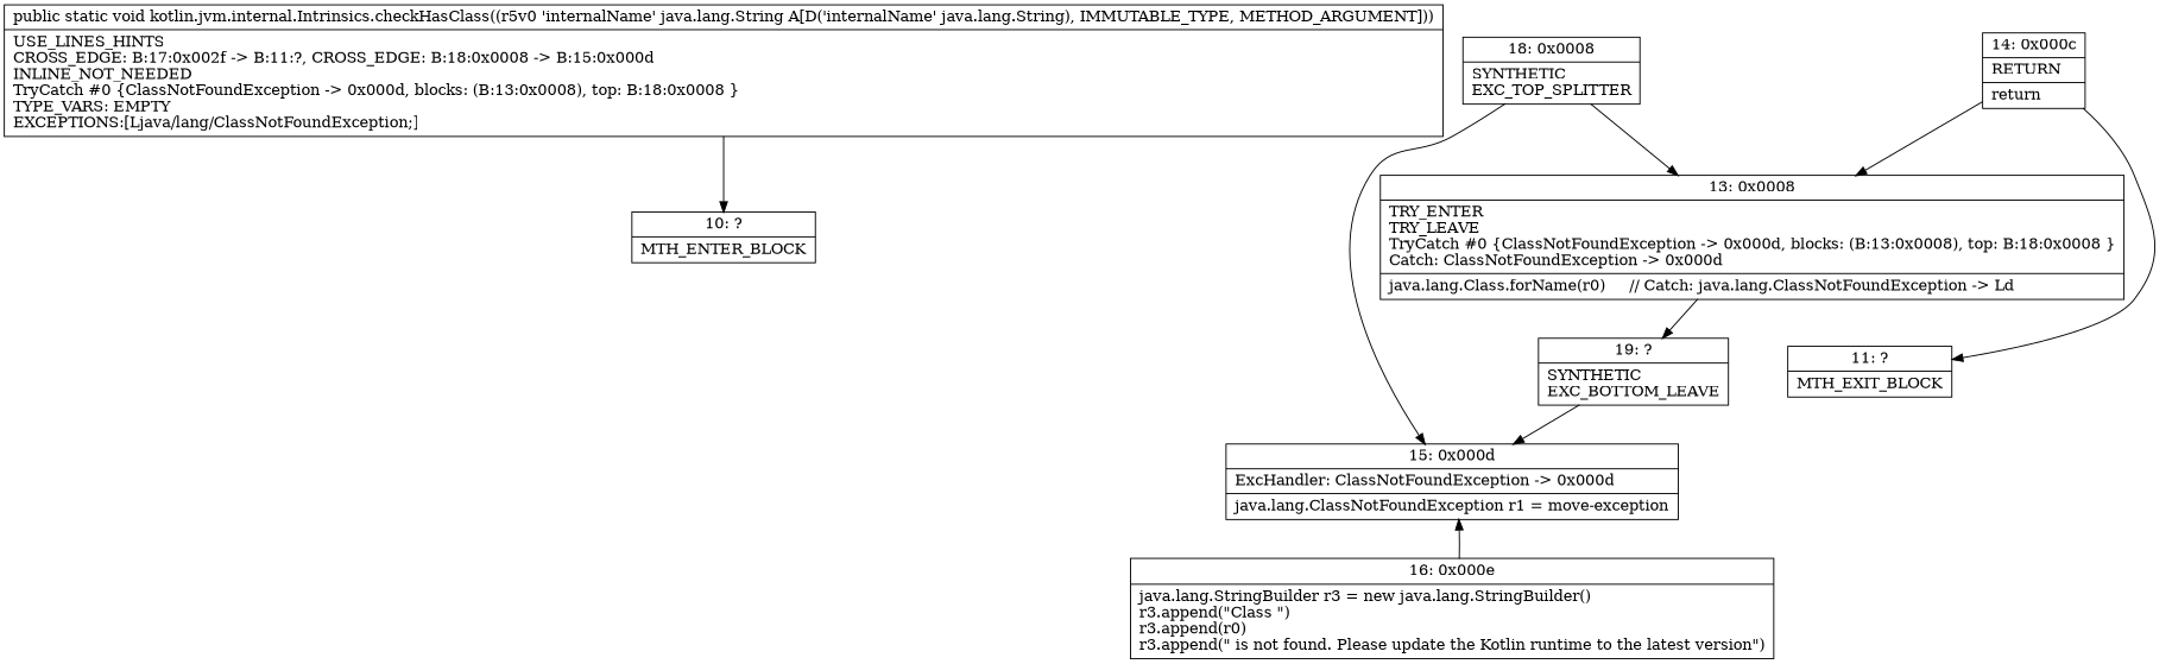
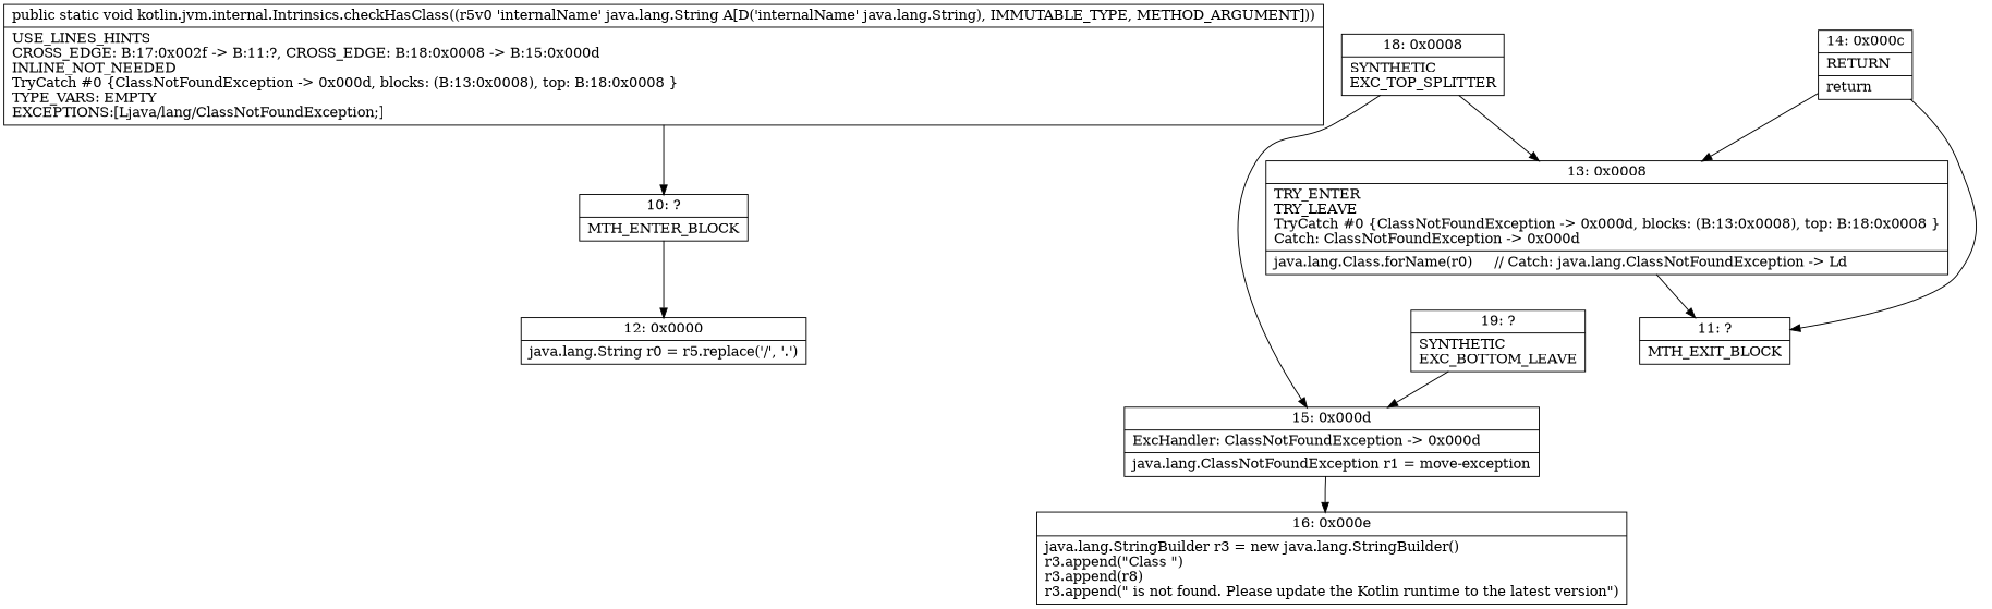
  digraph {
    node [shape=record]
    n1 [label="{10\:\ ?|MTH_ENTER_BLOCK\l}"]
+   n2 [label="{12\:\ 0x0000|java.lang.String r0 = r5.replace('\/', '.')\l}"]
    n3 [label="{18\:\ 0x0008|SYNTHETIC\lEXC_TOP_SPLITTER\l}"]
    n4 [label="{13\:\ 0x0008|TRY_ENTER\lTRY_LEAVE\lTryCatch #0 \{ClassNotFoundException \-\> 0x000d, blocks: (B:13:0x0008), top: B:18:0x0008 \}\lCatch: ClassNotFoundException \-\> 0x000d\l|java.lang.Class.forName(r0)     \/\/ Catch: java.lang.ClassNotFoundException \-\> Ld\l}"]
    n5 [label="{15\:\ 0x000d|ExcHandler: ClassNotFoundException \-\> 0x000d\l|java.lang.ClassNotFoundException r1 = move\-exception\l}"]
    n6 [label="{19\:\ ?|SYNTHETIC\lEXC_BOTTOM_LEAVE\l}"]
-   n7 [label="{16\:\ 0x000e|java.lang.StringBuilder r3 = new java.lang.StringBuilder()\lr3.append(\"Class \")\lr3.append(r0)\lr3.append(\" is not found. Please update the Kotlin runtime to the latest version\")\l}"]
+   n7 [label="{16\:\ 0x000e|java.lang.StringBuilder r3 = new java.lang.StringBuilder()\lr3.append(\"Class \")\lr3.append(r8)\lr3.append(\" is not found. Please update the Kotlin runtime to the latest version\")\l}"]
    n8 [label="{14\:\ 0x000c|RETURN\l|return\l}"]
    n9 [label="{11\:\ ?|MTH_EXIT_BLOCK\l}"]
    n10 [label="{public static void kotlin.jvm.internal.Intrinsics.checkHasClass((r5v0 'internalName' java.lang.String A[D('internalName' java.lang.String), IMMUTABLE_TYPE, METHOD_ARGUMENT]))  | USE_LINES_HINTS\lCROSS_EDGE: B:17:0x002f \-\> B:11:?, CROSS_EDGE: B:18:0x0008 \-\> B:15:0x000d\lINLINE_NOT_NEEDED\lTryCatch #0 \{ClassNotFoundException \-\> 0x000d, blocks: (B:13:0x0008), top: B:18:0x0008 \}\lTYPE_VARS: EMPTY\lEXCEPTIONS:[Ljava\/lang\/ClassNotFoundException;]\l}"]
+   n1 -> n2
    n3 -> n4
    n3 -> n5
-   n4 -> n6
-   n7 -> n5
+   n4 -> n9
+   n5 -> n7
    n6 -> n5
    n8 -> n4
    n8 -> n9
    n10 -> n1
  }
